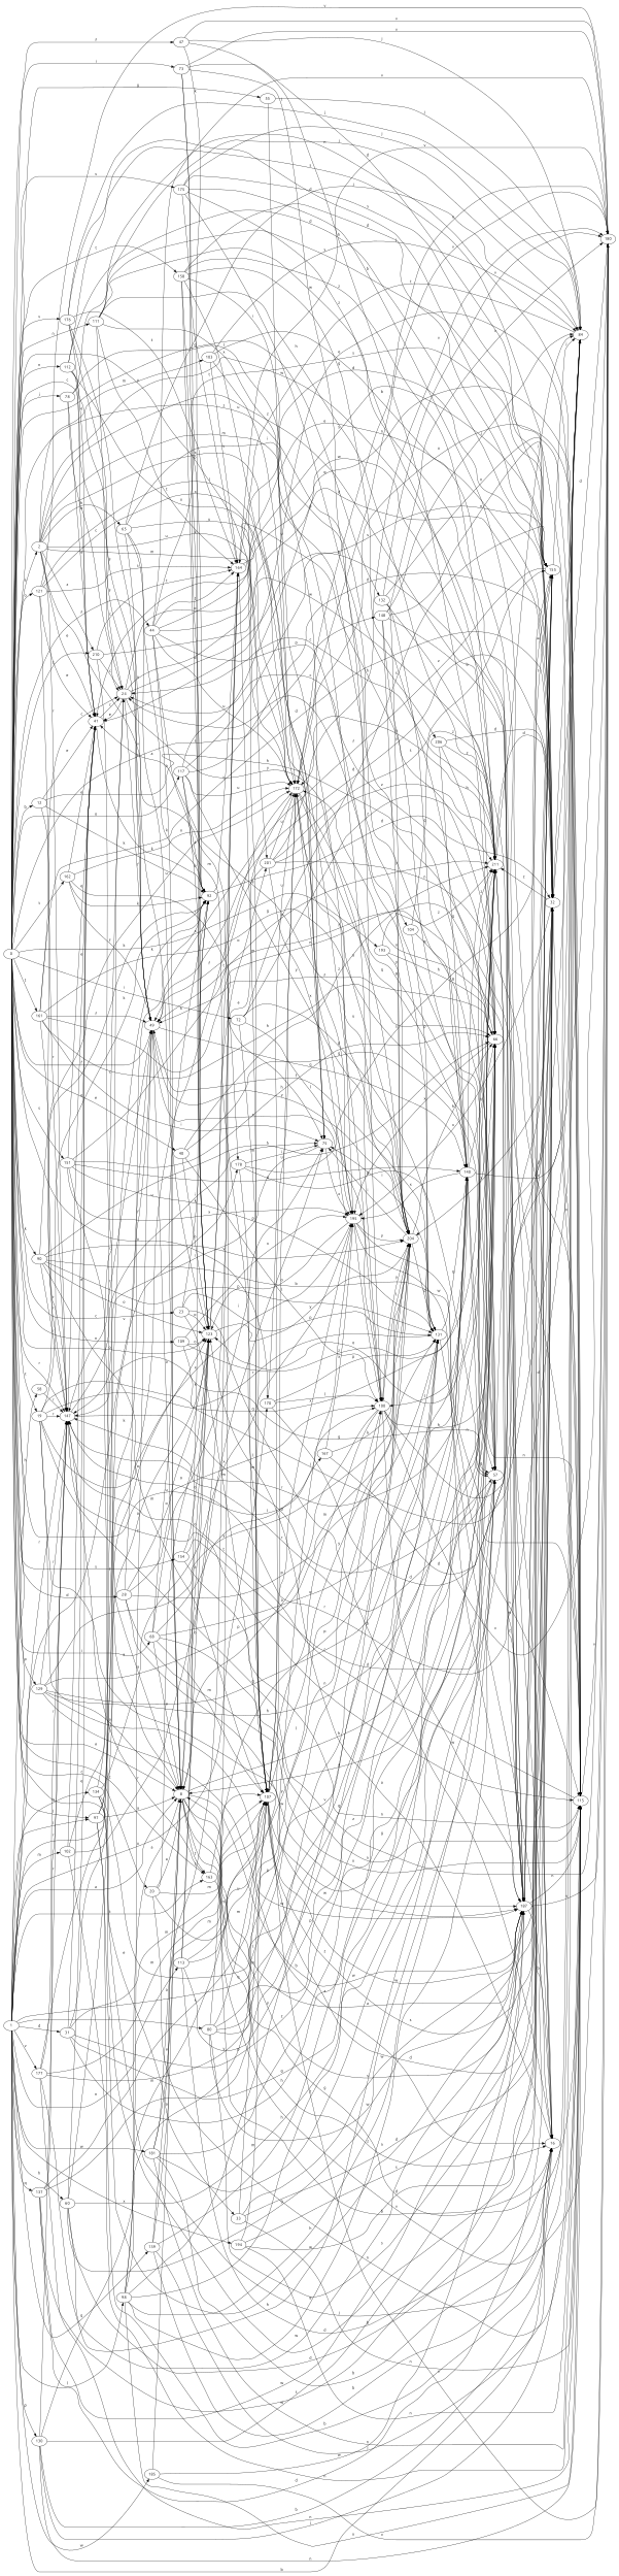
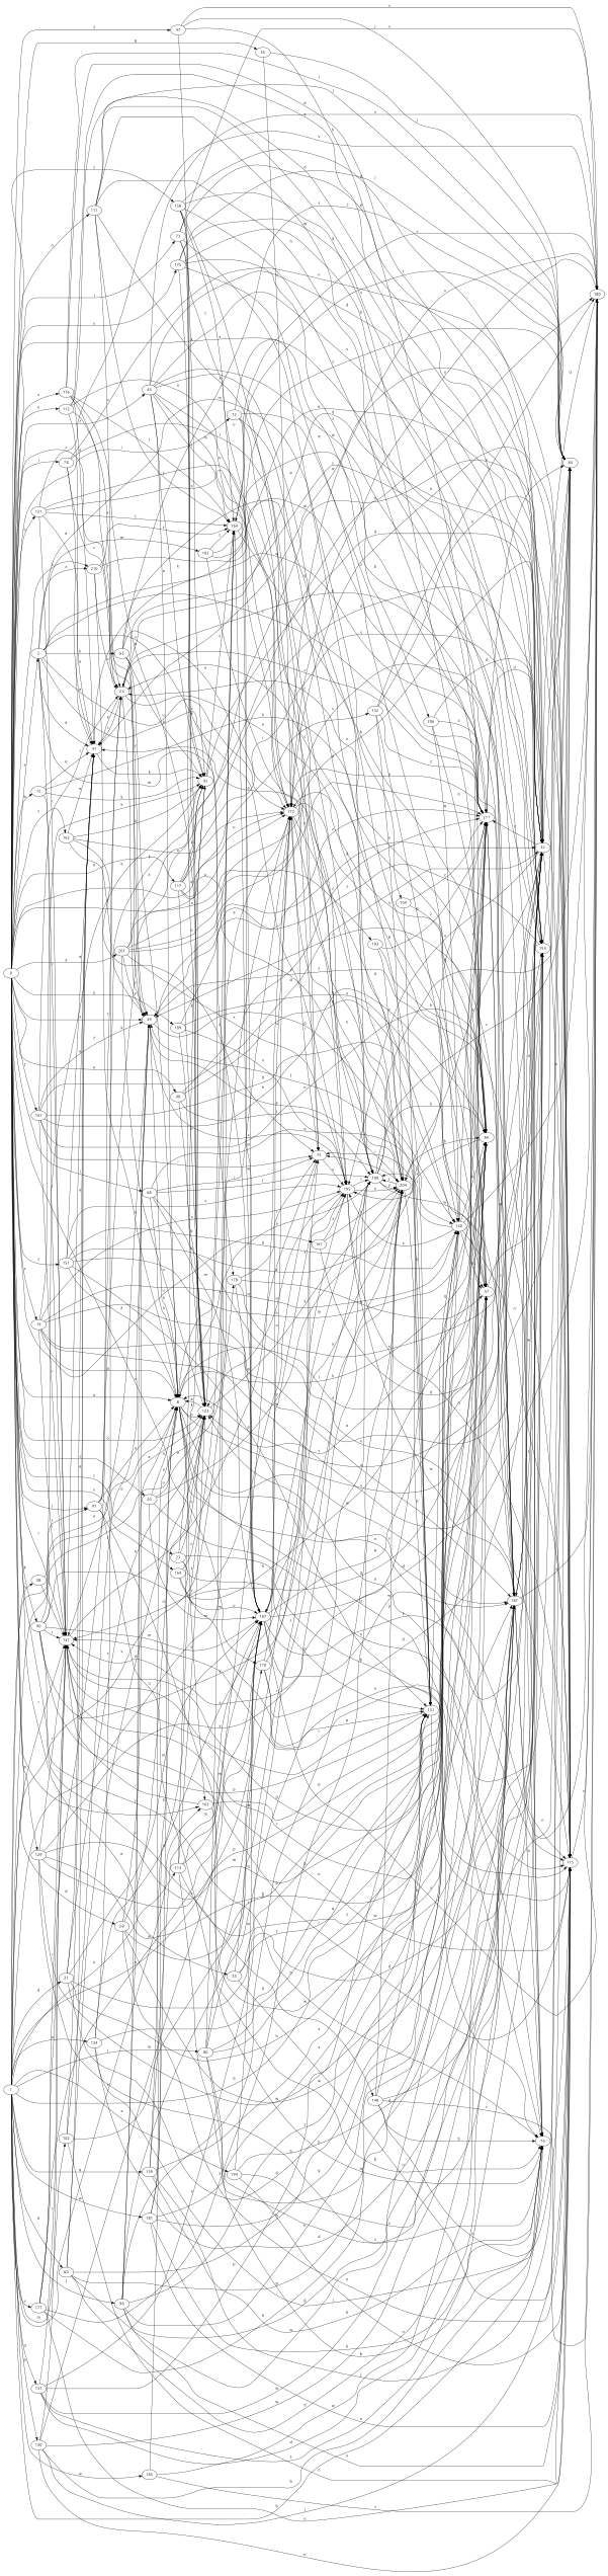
  strict digraph {
    fontname=Ubuntu
    rankdir=LR
    node [fontname=Ubuntu]
    edge [fontname=Ubuntu]
    0
    2
    8
    12
    19
    20
    23
    24
    28
    33
    40
    44
    47
    49
    55
    68
    72
    73
    78
    90
    97
    109
    111
    112
    117
    121
    123
    129
    132
    147
    148
    151
    154
    158
    161
    162
    163
    167
    170
    175
    176
    193
    201
    206
    210
    172
    178
    41
    65
    103
    104
    107
    187
    195
    211
    16
    66
    115
    155
    180
    92
    140
    84
    204
    131
    32
    100
    57
    164
    75
    1
    31
    58
    60
    80
    98
    102
    113
    130
    134
    137
    139
    177
    181
    185
    194
    0 -> 2 [label=a]
    0 -> 8 [label=a]
    0 -> 12 [label=b]
    0 -> 19 [label=c]
    0 -> 20 [label=c]
    0 -> 23 [label=c]
    0 -> 24 [label=c]
    0 -> 28 [label=d]
    0 -> 33 [label=e]
    0 -> 40 [label=e]
    0 -> 44 [label=f]
    0 -> 47 [label=f]
    0 -> 49 [label=f]
    0 -> 55 [label=g]
    0 -> 68 [label=i]
    0 -> 72 [label=i]
    0 -> 73 [label=i]
    0 -> 78 [label=j]
    0 -> 90 [label=k]
    0 -> 97 [label=l]
    0 -> 109 [label=n]
    0 -> 111 [label=n]
    0 -> 112 [label=n]
    0 -> 117 [label=o]
    0 -> 121 [label=o]
    0 -> 123 [label=o]
    0 -> 129 [label=p]
    0 -> 132 [label=q]
    0 -> 147 [label=r]
    0 -> 148 [label=s]
    0 -> 151 [label=s]
    0 -> 154 [label=s]
    0 -> 158 [label=t]
    0 -> 161 [label=t]
    0 -> 162 [label=t]
    0 -> 163 [label=t]
    0 -> 167 [label=u]
    0 -> 170 [label=u]
    0 -> 175 [label=v]
    0 -> 176 [label=v]
    0 -> 193 [label=x]
    0 -> 201 [label=y]
    0 -> 206 [label=z]
    0 -> 210 [label=z]
    2 -> 147 [label=r]
    2 -> 210 [label=z]
    2 -> 172 [label=u]
    2 -> 178 [label=v]
    2 -> 41 [label=e]
    2 -> 65 [label=h]
    2 -> 103 [label=m]
    2 -> 104 [label=m]
    2 -> 107 [label=m]
    2 -> 187 [label=w]
    2 -> 195 [label=x]
    2 -> 211 [label=z]
    8 -> 123 [label=o]
    8 -> 163 [label=t]
    8 -> 187 [label=w]
    8 -> 16 [label=z]
    8 -> 66 [label=h]
    8 -> 115 [label=n]
    8 -> 155 [label=s]
    8 -> 180 [label=v]
    12 -> 147 [label=r]
    12 -> 41 [label=e]
    12 -> 66 [label=h]
    12 -> 92 [label=k]
    19 -> 8 [label=a]
    19 -> 147 [label=r]
    19 -> 187 [label=w]
    19 -> 195 [label=x]
    19 -> 180 [label=v]
    19 -> 92 [label=k]
    19 -> 140 [label=q]
    19 -> 84 [label=j]
    20 -> 8 [label=a]
    20 -> 123 [label=o]
    20 -> 107 [label=m]
    20 -> 115 [label=n]
    20 -> 204 [label=y]
    23 -> 123 [label=o]
    23 -> 107 [label=m]
    23 -> 16 [label=b]
    23 -> 92 [label=k]
    23 -> 131 [label=p]
    24 -> 49 [label=f]
    24 -> 41 [label=e]
    24 -> 16 [label=b]
    24 -> 155 [label=s]
    24 -> 204 [label=y]
    24 -> 32 [label=d]
    28 -> 49 [label=f]
    28 -> 123 [label=o]
    28 -> 187 [label=w]
    28 -> 115 [label=n]
    28 -> 131 [label=p]
-   28 -> 100 [label=l]
    33 -> 107 [label=m]
    33 -> 187 [label=w]
    33 -> 115 [label=n]
    33 -> 32 [label=d]
    40 -> 123 [label=o]
    40 -> 211 [label=z]
    40 -> 100 [label=l]
    40 -> 57 [label=g]
    44 -> 8 [label=a]
    44 -> 172 [label=u]
    44 -> 107 [label=m]
    44 -> 187 [label=w]
    44 -> 155 [label=s]
    44 -> 180 [label=v]
-   68 -> 92 [label=k]
+   44 -> 92 [label=k]
    44 -> 131 [label=p]
    44 -> 32 [label=d]
    44 -> 164 [label=t]
    47 -> 66 [label=h]
    47 -> 180 [label=v]
    47 -> 92 [label=k]
    47 -> 84 [label=j]
    49 -> 8 [label=a]
    49 -> 147 [label=r]
    49 -> 195 [label=x]
    49 -> 140 [label=q]
    49 -> 204 [label=y]
    49 -> 32 [label=d]
    55 -> 172 [label=u]
    55 -> 84 [label=j]
    68 -> 8 [label=a]
    68 -> 107 [label=m]
    68 -> 115 [label=n]
    68 -> 140 [label=q]
    68 -> 100 [label=l]
    68 -> 75 [label=i]
    72 -> 107 [label=m]
    72 -> 211 [label=z]
    72 -> 155 [label=s]
    72 -> 131 [label=p]
    72 -> 100 [label=l]
    73 -> 123 [label=o]
    73 -> 180 [label=v]
    73 -> 32 [label=d]
    73 -> 100 [label=l]
    73 -> 164 [label=t]
    78 -> 24 [label=c]
    78 -> 41 [label=e]
    78 -> 115 [label=n]
    78 -> 100 [label=l]
    90 -> 123 [label=o]
    90 -> 147 [label=r]
    90 -> 172 [label=u]
    90 -> 107 [label=m]
    90 -> 16 [label=b]
    90 -> 66 [label=h]
    90 -> 204 [label=y]
    90 -> 131 [label=p]
    97 -> 8 [label=a]
    97 -> 24 [label=c]
    97 -> 187 [label=w]
    97 -> 16 [label=b]
    97 -> 92 [label=k]
    109 -> 123 [label=o]
    109 -> 195 [label=x]
    109 -> 211 [label=z]
    109 -> 57 [label=g]
    111 -> 24 [label=c]
    111 -> 187 [label=w]
    111 -> 195 [label=x]
    111 -> 66 [label=h]
    111 -> 155 [label=s]
    111 -> 84 [label=j]
    111 -> 164 [label=t]
    112 -> 49 [label=f]
    112 -> 172 [label=u]
    112 -> 41 [label=e]
    112 -> 155 [label=s]
    112 -> 32 [label=d]
    117 -> 123 [label=o]
    117 -> 172 [label=u]
    117 -> 115 [label=n]
    117 -> 155 [label=s]
    117 -> 92 [label=k]
    117 -> 204 [label=y]
    117 -> 32 [label=d]
    121 -> 147 [label=r]
    121 -> 41 [label=e]
    121 -> 195 [label=x]
    121 -> 180 [label=v]
    121 -> 100 [label=l]
    121 -> 164 [label=t]
    123 -> 8 [label=a]
    123 -> 204 [label=y]
    123 -> 164 [label=t]
    129 -> 147 [label=r]
    129 -> 187 [label=w]
    129 -> 16 [label=b]
    129 -> 66 [label=h]
    129 -> 140 [label=q]
    129 -> 204 [label=y]
    129 -> 131 [label=p]
    132 -> 211 [label=z]
    132 -> 115 [label=n]
    132 -> 180 [label=v]
    132 -> 140 [label=q]
    132 -> 204 [label=y]
    147 -> 41 [label=e]
    147 -> 115 [label=n]
    147 -> 57 [label=g]
    147 -> 75 [label=i]
    148 -> 16 [label=b]
    148 -> 115 [label=n]
    148 -> 180 [label=v]
    148 -> 140 [label=q]
    148 -> 84 [label=j]
    148 -> 204 [label=y]
    151 -> 8 [label=a]
    151 -> 41 [label=e]
    151 -> 195 [label=x]
    151 -> 211 [label=z]
    151 -> 66 [label=h]
    151 -> 140 [label=q]
    151 -> 131 [label=p]
    154 -> 123 [label=o]
    154 -> 115 [label=n]
    154 -> 32 [label=d]
    158 -> 123 [label=o]
    158 -> 172 [label=u]
    158 -> 211 [label=z]
    158 -> 92 [label=k]
    158 -> 32 [label=d]
    158 -> 57 [label=g]
    158 -> 75 [label=i]
    161 -> 24 [label=c]
    161 -> 49 [label=f]
    161 -> 147 [label=r]
    161 -> 66 [label=h]
    161 -> 115 [label=n]
    161 -> 32 [label=d]
    161 -> 57 [label=g]
    161 -> 75 [label=i]
    162 -> 49 [label=f]
    162 -> 172 [label=u]
    162 -> 41 [label=e]
    162 -> 92 [label=k]
    162 -> 75 [label=i]
    163 -> 147 [label=r]
    163 -> 16 [label=b]
    163 -> 131 [label=p]
    167 -> 195 [label=x]
    167 -> 204 [label=k]
    167 -> 32 [label=d]
    170 -> 172 [label=u]
    170 -> 131 [label=p]
    170 -> 32 [label=d]
    170 -> 100 [label=l]
    175 -> 123 [label=o]
    175 -> 211 [label=z]
    175 -> 16 [label=b]
    175 -> 155 [label=s]
    175 -> 140 [label=q]
    175 -> 84 [label=j]
    176 -> 49 [label=f]
    176 -> 123 [label=o]
    176 -> 41 [label=e]
    176 -> 84 [label=j]
    176 -> 32 [label=d]
    176 -> 164 [label=t]
    193 -> 211 [label=z]
    193 -> 66 [label=h]
    193 -> 204 [label=y]
    201 -> 49 [label=f]
-   123 -> 201 [label=o]
+   201 -> 123 [label=o]
    201 -> 172 [label=u]
    201 -> 195 [label=x]
    201 -> 211 [label=z]
    201 -> 115 [label=n]
    201 -> 155 [label=s]
    201 -> 180 [label=v]
    206 -> 211 [label=z]
    206 -> 66 [label=h]
    206 -> 140 [label=q]
    206 -> 32 [label=d]
    210 -> 8 [label=a]
    210 -> 24 [label=c]
    210 -> 187 [label=w]
    210 -> 164 [label=t]
    172 -> 8 [label=a]
    172 -> 180 [label=v]
    172 -> 140 [label=q]
    172 -> 204 [label=y]
    172 -> 57 [label=g]
    172 -> 75 [label=i]
    178 -> 107 [label=m]
    178 -> 155 [label=s]
    178 -> 57 [label=g]
    178 -> 75 [label=i]
    41 -> 24 [label=c]
    41 -> 92 [label=k]
    65 -> 8 [label=a]
    65 -> 49 [label=f]
    65 -> 172 [label=u]
    65 -> 92 [label=k]
    65 -> 84 [label=j]
    65 -> 57 [label=g]
    103 -> 16 [label=b]
    103 -> 84 [label=j]
    103 -> 164 [label=t]
    103 -> 75 [label=i]
    104 -> 211 [label=z]
    104 -> 131 [label=p]
    104 -> 57 [label=g]
    107 -> 172 [label=u]
    107 -> 187 [label=w]
    107 -> 195 [label=x]
    107 -> 155 [label=s]
    107 -> 180 [label=v]
    107 -> 204 [label=y]
    107 -> 32 [label=d]
    107 -> 57 [label=g]
    187 -> 49 [label=f]
    187 -> 211 [label=z]
    187 -> 16 [label=b]
    187 -> 115 [label=n]
    187 -> 155 [label=s]
    187 -> 180 [label=v]
    187 -> 32 [label=d]
    195 -> 123 [label=o]
    195 -> 187 [label=w]
    195 -> 115 [label=n]
    195 -> 204 [label=y]
    195 -> 100 [label=l]
    211 -> 24 [label=c]
    211 -> 147 [label=r]
    211 -> 172 [label=u]
    211 -> 187 [label=w]
    211 -> 84 [label=j]
    211 -> 32 [label=d]
    16 -> 123 [label=o]
    66 -> 24 [label=c]
    66 -> 49 [label=f]
    66 -> 123 [label=o]
    66 -> 172 [label=u]
    66 -> 195 [label=x]
    115 -> 147 [label=r]
    115 -> 172 [label=u]
    115 -> 41 [label=e]
    115 -> 180 [label=v]
    155 -> 8 [label=a]
    155 -> 49 [label=f]
    155 -> 187 [label=w]
    155 -> 84 [label=j]
    180 -> 172 [label=u]
    180 -> 32 [label=d]
    92 -> 32 [label=d]
    92 -> 164 [label=t]
    140 -> 195 [label=x]
    140 -> 211 [label=z]
    140 -> 66 [label=h]
    140 -> 115 [label=n]
    140 -> 180 [label=v]
    140 -> 100 [label=l]
    140 -> 57 [label=g]
    84 -> 147 [label=r]
    84 -> 164 [label=t]
    204 -> 172 [label=u]
    204 -> 41 [label=e]
    204 -> 66 [label=h]
    204 -> 131 [label=p]
    204 -> 100 [label=l]
    204 -> 75 [label=i]
    131 -> 49 [label=f]
    131 -> 147 [label=r]
    131 -> 115 [label=n]
    131 -> 140 [label=q]
    131 -> 75 [label=i]
    32 -> 41 [label=e]
    32 -> 195 [label=x]
    32 -> 211 [label=z]
    32 -> 115 [label=n]
    32 -> 84 [label=j]
    32 -> 204 [label=y]
    100 -> 8 [label=a]
    100 -> 107 [label=m]
    100 -> 187 [label=w]
    100 -> 66 [label=h]
    100 -> 180 [label=v]
    100 -> 84 [label=j]
    100 -> 204 [label=y]
    57 -> 8 [label=a]
    57 -> 24 [label=c]
    57 -> 147 [label=r]
    57 -> 84 [label=j]
    164 -> 107 [label=m]
    164 -> 66 [label=h]
    164 -> 180 [label=v]
    75 -> 147 [label=r]
    75 -> 195 [label=x]
    1 -> 8 [label=a]
    1 -> 97 [label=l]
    1 -> 147 [label=r]
    1 -> 163 [label=t]
    1 -> 170 [label=u]
    1 -> 172 [label=u]
    1 -> 178 [label=v]
    1 -> 16 [label=b]
    1 -> 140 [label=q]
    1 -> 31 [label=d]
    1 -> 58 [label=h]
    1 -> 60 [label=h]
    1 -> 80 [label=j]
    1 -> 98 [label=l]
    1 -> 102 [label=m]
    1 -> 113 [label=n]
    1 -> 130 [label=p]
    1 -> 134 [label=q]
    1 -> 137 [label=q]
    1 -> 139 [label=q]
    1 -> 177 [label=v]
    1 -> 181 [label=w]
    1 -> 185 [label=w]
    1 -> 194 [label=x]
    31 -> 123 [label=o]
    31 -> 41 [label=e]
    31 -> 107 [label=m]
    31 -> 211 [label=z]
    31 -> 66 [label=h]
    31 -> 57 [label=g]
    58 -> 147 [label=r]
    58 -> 92 [label=k]
    60 -> 123 [label=o]
    60 -> 41 [label=e]
    60 -> 187 [label=w]
    60 -> 66 [label=h]
    60 -> 32 [label=d]
    60 -> 57 [label=g]
    80 -> 107 [label=m]
    80 -> 187 [label=w]
    80 -> 211 [label=z]
    80 -> 155 [label=s]
    80 -> 140 [label=q]
    80 -> 100 [label=l]
    80 -> 164 [label=t]
    98 -> 8 [label=a]
    98 -> 49 [label=f]
    98 -> 211 [label=z]
    98 -> 66 [label=h]
    98 -> 115 [label=n]
    98 -> 204 [label=y]
    98 -> 100 [label=l]
    98 -> 57 [label=g]
    102 -> 49 [label=f]
    102 -> 41 [label=e]
    102 -> 115 [label=n]
    102 -> 75 [label=i]
    113 -> 123 [label=o]
    113 -> 172 [label=u]
    113 -> 107 [label=m]
    113 -> 16 [label=b]
    113 -> 92 [label=k]
    113 -> 131 [label=p]
    130 -> 147 [label=r]
    130 -> 107 [label=m]
    130 -> 187 [label=w]
    130 -> 16 [label=b]
    130 -> 115 [label=n]
    130 -> 84 [label=j]
    134 -> 24 [label=c]
    134 -> 195 [label=x]
    134 -> 84 [label=j]
    134 -> 131 [label=p]
    134 -> 32 [label=d]
    137 -> 147 [label=r]
    137 -> 187 [label=w]
    137 -> 195 [label=x]
    137 -> 155 [label=s]
    137 -> 131 [label=p]
    137 -> 32 [label=d]
    139 -> 8 [label=a]
    139 -> 107 [label=m]
    139 -> 211 [label=z]
    139 -> 16 [label=b]
    139 -> 84 [label=j]
    177 -> 147 [label=r]
    177 -> 107 [label=m]
    177 -> 66 [label=h]
    177 -> 115 [label=n]
    177 -> 92 [label=k]
    177 -> 204 [label=y]
    181 -> 8 [label=a]
    181 -> 211 [label=z]
    181 -> 16 [label=b]
    181 -> 115 [label=n]
    181 -> 57 [label=g]
    181 -> 164 [label=t]
    185 -> 8 [label=a]
    185 -> 187 [label=w]
    185 -> 180 [label=v]
    194 -> 107 [label=m]
    194 -> 115 [label=n]
    194 -> 155 [label=s]
    194 -> 32 [label=d]
  }
